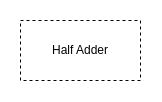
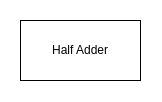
  <mxCell id="0" />
  <mxCell id="1" parent="0" />
- <mxCell id="2" value="Half Adder" style="whiteSpace=wrap;html=1;dashed=1;" vertex="1" parent="1"><mxGeometry x="20" y="20" width="120" height="60" as="geometry" /></mxCell>
+ <mxCell id="2" value="Half Adder" style="whiteSpace=wrap;html=1;" vertex="1" parent="1"><mxGeometry x="20" y="20" width="120" height="60" as="geometry" /></mxCell>
